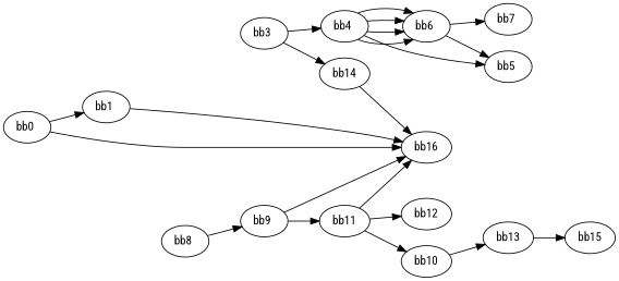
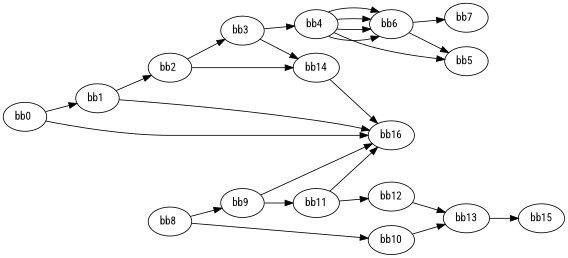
  digraph {
    fontname="Roboto Condensed"
    rankdir=LR
    node [fontname="Roboto Condensed"]
    edge [fontname="Roboto Condensed"]
    n1 [label="bb0\l"]
    n2 [label="bb1\l"]
    n3 [label="bb16\l"]
+   n4 [label="bb2\l"]
    n5 [label="bb3\l"]
    n6 [label="bb14\l"]
    n7 [label="bb4\l"]
    n8 [label="bb5\l"]
    n9 [label="bb6\l"]
    n10 [label="bb7\l"]
    n11 [label="bb8\l"]
    n12 [label="bb9\l"]
    n13 [label="bb10\l"]
    n14 [label="bb11\l"]
    n15 [label="bb13\l"]
    n16 [label="bb12\l"]
    n17 [label="bb15\l"]
    n1 -> n2
    n1 -> n3
    n2 -> n3
+   n2 -> n4
+   n4 -> n5
+   n4 -> n6
    n5 -> n6
    n5 -> n7
    n6 -> n3
    n7 -> n8
    n7 -> n9
    n7 -> n9
    n7 -> n9
    n7 -> n9
    n9 -> n8
    n9 -> n10
    n11 -> n12
-   n14 -> n13
+   n11 -> n13
    n12 -> n3
    n12 -> n14
    n13 -> n15
    n14 -> n3
    n14 -> n16
    n15 -> n17
+   n16 -> n15
  }
